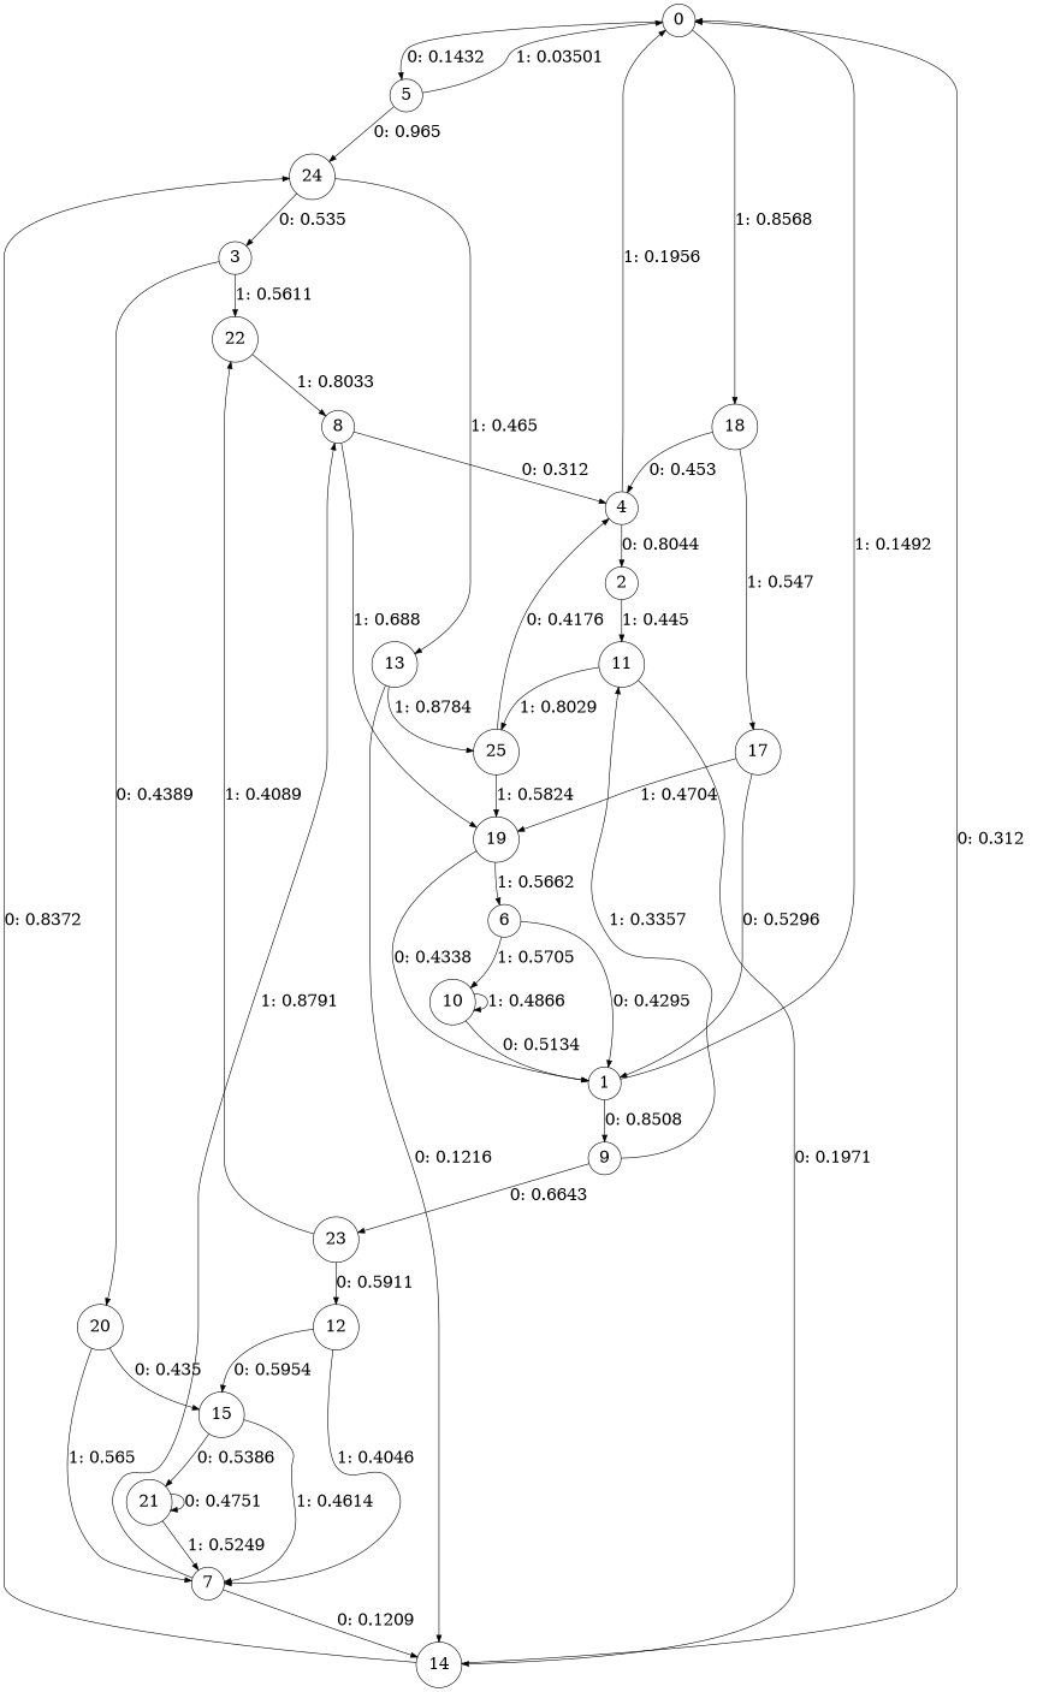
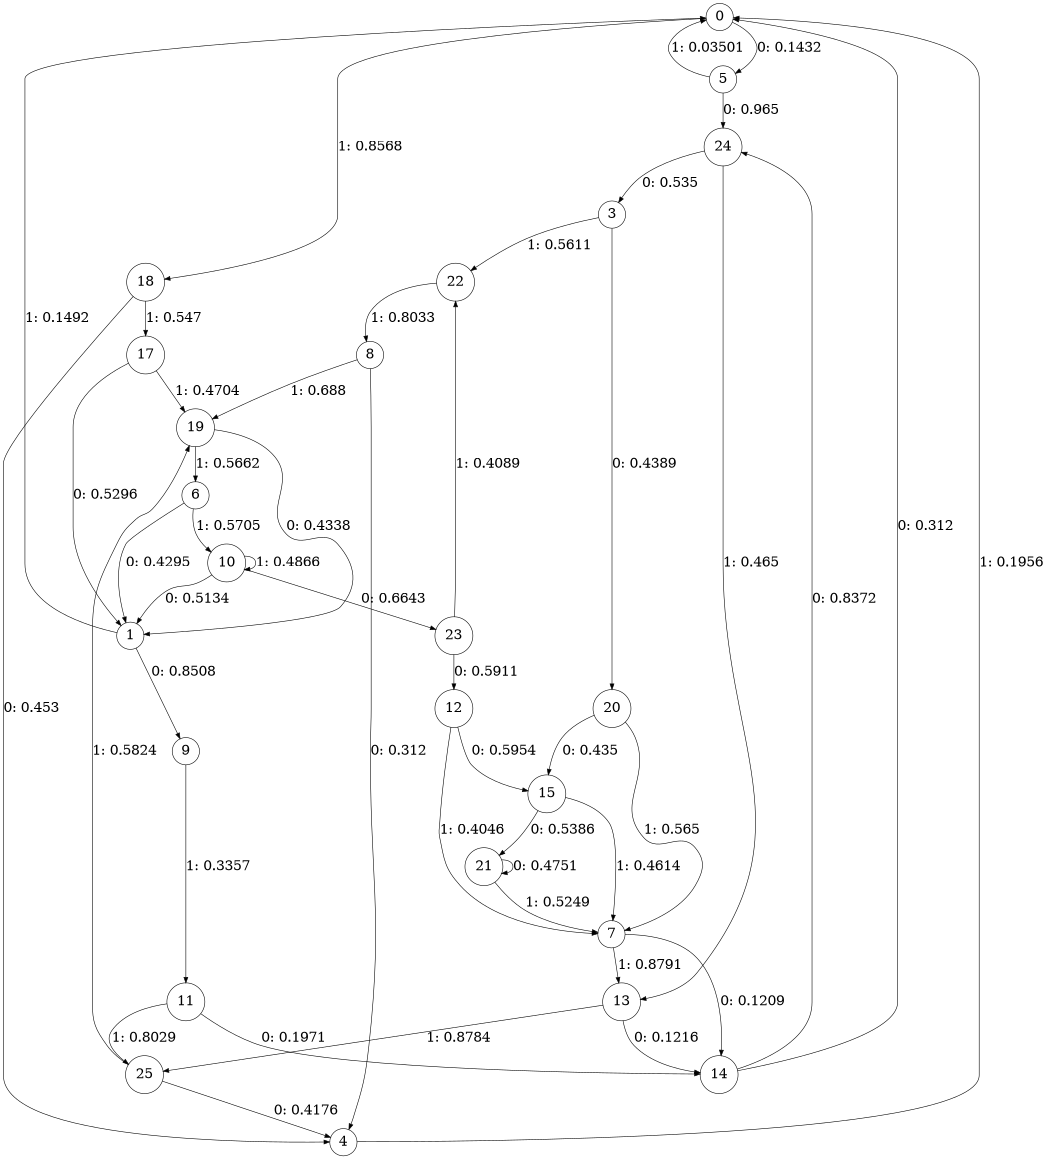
  digraph {
    node [fontsize=24 shape=circle]
    edge [fontsize=24]
    0
    5
    18
    24
    4
    17
    3
    13
-   2
    1
    19
    9
    11
    23
    14
    25
    22
    12
    8
    7
    15
    20
    21
    6
    10
    0 -> 5 [label="0: 0.1432   "]
    0 -> 18 [label="1: 0.8568   "]
    5 -> 0 [label="1: 0.03501  "]
    5 -> 24 [label="0: 0.965    "]
    18 -> 4 [label="0: 0.453    "]
    18 -> 17 [label="1: 0.547    "]
    24 -> 3 [label="0: 0.535    "]
    24 -> 13 [label="1: 0.465    "]
    4 -> 0 [label="1: 0.1956   "]
-   4 -> 2 [label="0: 0.8044   "]
    17 -> 1 [label="0: 0.5296   "]
    17 -> 19 [label="1: 0.4704   "]
    3 -> 22 [label="1: 0.5611   "]
    3 -> 20 [label="0: 0.4389   "]
    13 -> 14 [label="0: 0.1216   "]
    13 -> 25 [label="1: 0.8784   "]
-   2 -> 11 [label="1: 0.445    "]
    1 -> 0 [label="1: 0.1492   "]
    1 -> 9 [label="0: 0.8508   "]
    19 -> 1 [label="0: 0.4338   "]
    19 -> 6 [label="1: 0.5662   "]
    9 -> 11 [label="1: 0.3357   "]
-   9 -> 23 [label="0: 0.6643   "]
+   10 -> 23 [label="0: 0.6643   "]
    11 -> 14 [label="0: 0.1971   "]
    11 -> 25 [label="1: 0.8029   "]
    23 -> 22 [label="1: 0.4089   "]
    23 -> 12 [label="0: 0.5911   "]
    14 -> 0 [label="0: 0.312    "]
    14 -> 24 [label="0: 0.8372   "]
    25 -> 4 [label="0: 0.4176   "]
    25 -> 19 [label="1: 0.5824   "]
    22 -> 8 [label="1: 0.8033   "]
    12 -> 7 [label="1: 0.4046   "]
    12 -> 15 [label="0: 0.5954   "]
    8 -> 4 [label="0: 0.312    "]
    8 -> 19 [label="1: 0.688    "]
    7 -> 14 [label="0: 0.1209   "]
-   7 -> 8 [label="1: 0.8791   "]
+   7 -> 13 [label="1: 0.8791   "]
    15 -> 7 [label="1: 0.4614   "]
    15 -> 21 [label="0: 0.5386   "]
    20 -> 7 [label="1: 0.565    "]
    20 -> 15 [label="0: 0.435    "]
    21 -> 7 [label="1: 0.5249   "]
    21 -> 21 [label="0: 0.4751   "]
    6 -> 1 [label="0: 0.4295   "]
    6 -> 10 [label="1: 0.5705   "]
    10 -> 1 [label="0: 0.5134   "]
    10 -> 10 [label="1: 0.4866   "]
  }
